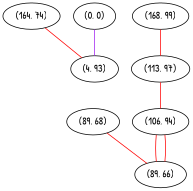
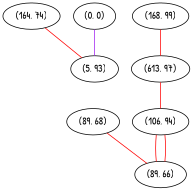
  graph {
    fontname="Patrick Hand"
    node [fontname="Patrick Hand"]
    edge [color=red fontname="Patrick Hand" weight=1]
    "(164, 74)"
-   "(5, 93)" [label="(4, 93)"]
+   "(5, 93)"
    n3 [label="(106, 94)"]
-   "(113, 97)"
+   "(113, 97)" [label="(613, 97)"]
    "(168, 99)"
    "(0, 0)"
    "(89, 66)"
    n8 [label="(89, 68)"]
    "(164, 74)" -- "(5, 93)"
    n3 -- "(89, 66)"
    n3 -- "(89, 66)"
    "(113, 97)" -- n3
    "(168, 99)" -- "(113, 97)"
    "(0, 0)" -- "(5, 93)" [color=purple weight=4]
    n8 -- "(89, 66)"
  }
